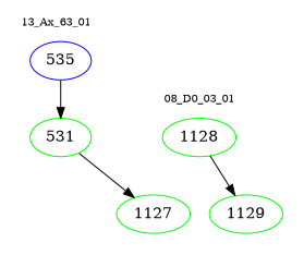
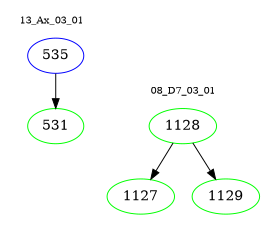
  digraph {
    node [color=green]
    edge [color=black]
    n1 [color=blue label=535]
    n2 [label=531]
    n3 [label=1128]
    n4 [label=1127]
    n5 [label=1129]
    subgraph cluster_1 {
      color=white
      fontsize=10
-     label="13_Ax_63_01"
+     label="13_Ax_03_01"
      n1
      n2
    }
    subgraph cluster_2 {
      color=white
      fontsize=10
-     label="08_D0_03_01"
+     label="08_D7_03_01"
      n3
      n4
      n5
    }
    n1 -> n2
-   n2 -> n4
+   n3 -> n4
    n3 -> n5
  }
